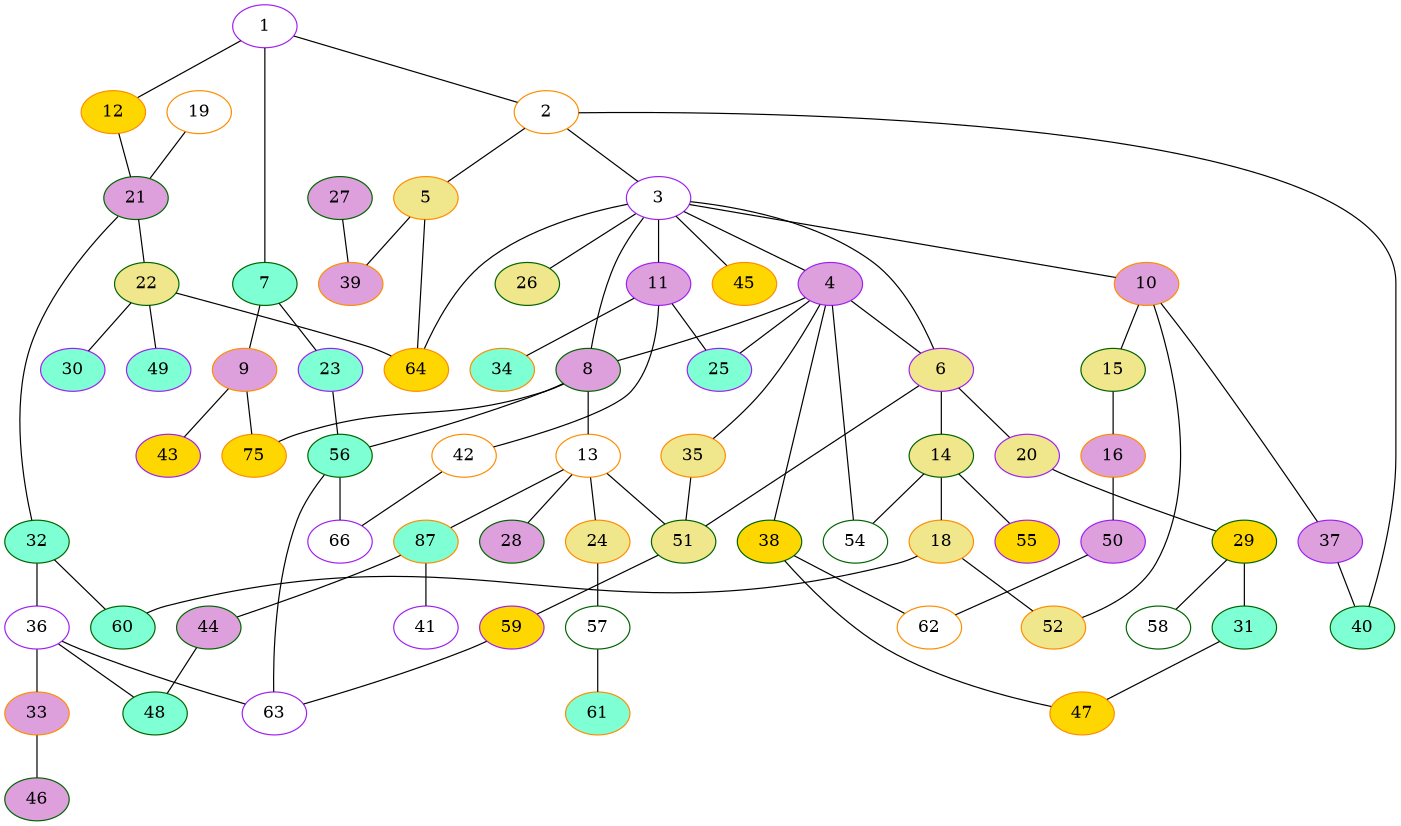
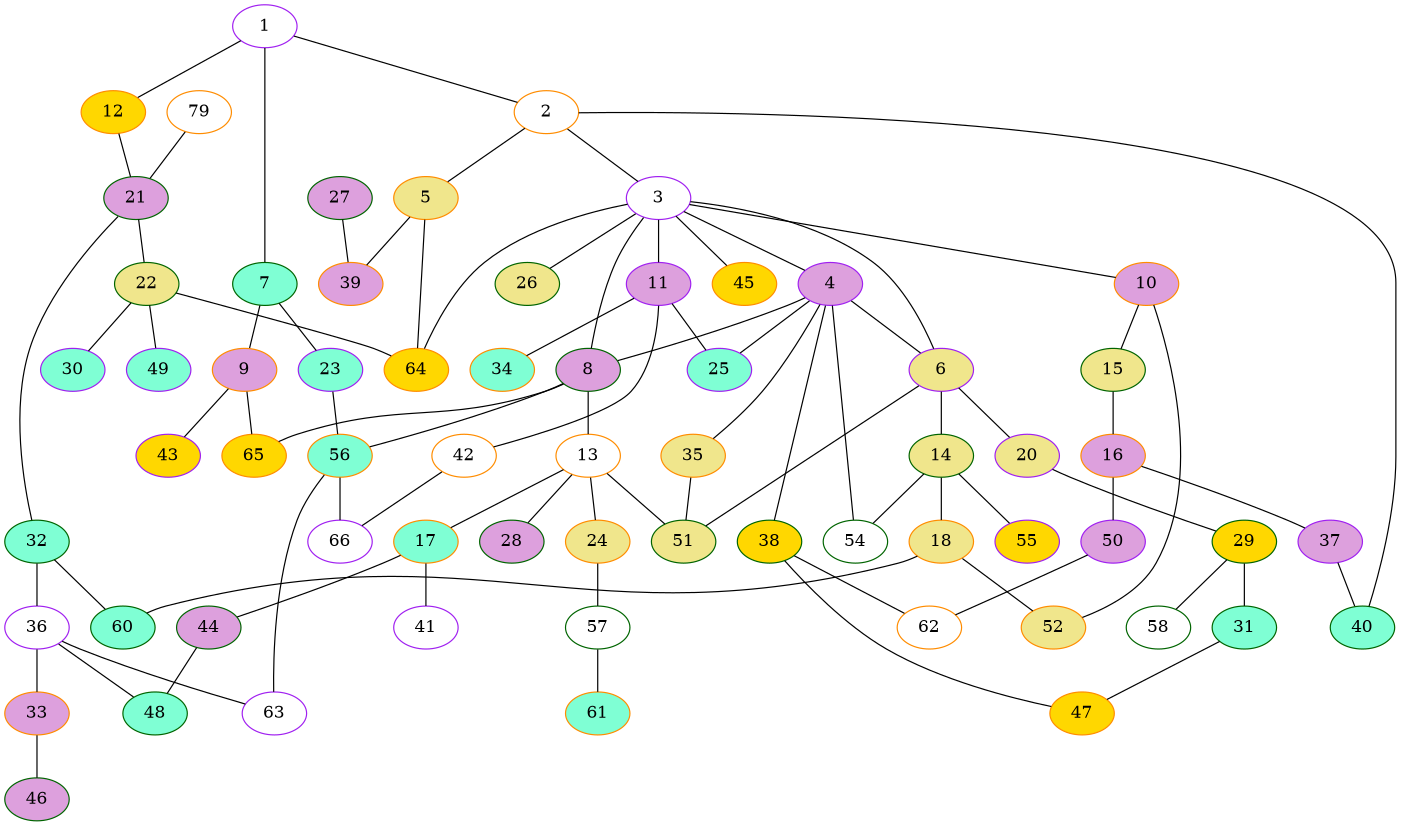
  graph {
    node [color=darkorange fillcolor=plum style=filled]
    edge [weight=1.0]
    1 [color=purple fillcolor=white]
    2 [fillcolor=white]
    7 [color=darkgreen fillcolor=aquamarine]
    12 [fillcolor=gold]
    3 [color=purple fillcolor=white]
    5 [fillcolor=khaki]
    40 [color=darkgreen fillcolor=aquamarine]
    9
    23 [color=purple fillcolor=aquamarine]
    21 [color=darkgreen]
    4 [color=purple]
    6 [color=purple fillcolor=khaki]
    8 [color=darkgreen]
    10
    11 [color=purple]
    26 [color=darkgreen fillcolor=khaki]
    45 [fillcolor=gold]
    64 [fillcolor=gold]
    39
    25 [color=purple fillcolor=aquamarine]
    35 [fillcolor=khaki]
    38 [color=darkgreen fillcolor=gold]
    54 [color=darkgreen fillcolor=white]
    14 [color=darkgreen fillcolor=khaki]
    20 [color=purple fillcolor=khaki]
    51 [color=darkgreen fillcolor=khaki]
    13 [fillcolor=white]
-   56 [color=darkgreen fillcolor=aquamarine]
-   65 [fillcolor=gold label=75]
+   56 [fillcolor=aquamarine]
+   65 [fillcolor=gold]
    15 [color=darkgreen fillcolor=khaki]
    37 [color=purple]
    52 [fillcolor=khaki]
    34 [fillcolor=aquamarine]
    42 [fillcolor=white]
    47 [fillcolor=gold]
    62 [fillcolor=white]
    18 [fillcolor=khaki]
    55 [color=purple fillcolor=gold]
    29 [color=darkgreen fillcolor=gold]
-   59 [color=purple fillcolor=gold]
    43 [color=purple fillcolor=gold]
-   17 [fillcolor=aquamarine label=87]
+   17 [fillcolor=aquamarine]
    24 [fillcolor=khaki]
    28 [color=darkgreen]
    63 [color=purple fillcolor=white]
    66 [color=purple fillcolor=white]
    16
    22 [color=darkgreen fillcolor=khaki]
    32 [color=darkgreen fillcolor=aquamarine]
    41 [color=purple fillcolor=white]
    44 [color=darkgreen]
    57 [color=darkgreen fillcolor=white]
    27 [color=darkgreen]
    60 [color=darkgreen fillcolor=aquamarine]
    50 [color=purple]
    48 [color=darkgreen fillcolor=aquamarine]
-   19 [fillcolor=white]
+   19 [fillcolor=white label=79]
    31 [color=darkgreen fillcolor=aquamarine]
    58 [color=darkgreen fillcolor=white]
    30 [color=purple fillcolor=aquamarine]
    49 [color=purple fillcolor=aquamarine]
    36 [color=purple fillcolor=white]
    61 [fillcolor=aquamarine]
    33
    46 [color=darkgreen]
    1 -- 2
    1 -- 7
    1 -- 12
    2 -- 3
    2 -- 5
    2 -- 40
    7 -- 9
    7 -- 23
    12 -- 21
    3 -- 4
    3 -- 6
    3 -- 8
    3 -- 10
    3 -- 11
    3 -- 26
    3 -- 45
    3 -- 64
    5 -- 64
    5 -- 39
    9 -- 65
    9 -- 43
    23 -- 56
    21 -- 22
    21 -- 32
    4 -- 6 [weight=2.0]
    4 -- 8
    4 -- 25
    4 -- 35
    4 -- 38
    4 -- 54 [weight=2.0]
    6 -- 14
    6 -- 20
    6 -- 51
    8 -- 13
    8 -- 56
    8 -- 65
    10 -- 15
-   10 -- 37
+   16 -- 37
    10 -- 52
    11 -- 25
    11 -- 34
    11 -- 42
    35 -- 51
    38 -- 47
    38 -- 62
    14 -- 54
    14 -- 18
    14 -- 55
    20 -- 29
-   51 -- 59
    13 -- 51
    13 -- 17
    13 -- 24
    13 -- 28
    56 -- 63
    56 -- 66
    15 -- 16
    37 -- 40
    42 -- 66
    18 -- 52
    18 -- 60
    29 -- 31
    29 -- 58
-   59 -- 63
    17 -- 41
    17 -- 44
    24 -- 57
    16 -- 50
    22 -- 64
    22 -- 30
    22 -- 49
    32 -- 60
    32 -- 36
    44 -- 48
    57 -- 61
    27 -- 39
    50 -- 62
    19 -- 21
    31 -- 47
    36 -- 63
    36 -- 48
    36 -- 33
    33 -- 46
  }
